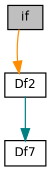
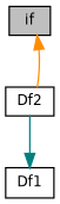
  digraph {
    rankdir=TB
    node [color=black fontname=Helvetica fontsize=10 shape=record]
    edge [fontname=Helvetica fontsize=10 labelfontname=Helvetica labelfontsize=10 style=solid]
    n1 [fillcolor=grey75 fontcolor=black height=0.2 label=if style=filled width=0.4]
    n2 [height=0.2 label=Df2 width=0.4]
-   n3 [height=0.2 label=Df7 width=0.4]
-   n1 -> n2 [color=darkorange]
+   n3 [height=0.2 label=Df1 width=0.4]
+   n2 -> n1 [color=darkorange]
    n2 -> n3 [color=teal]
  }
